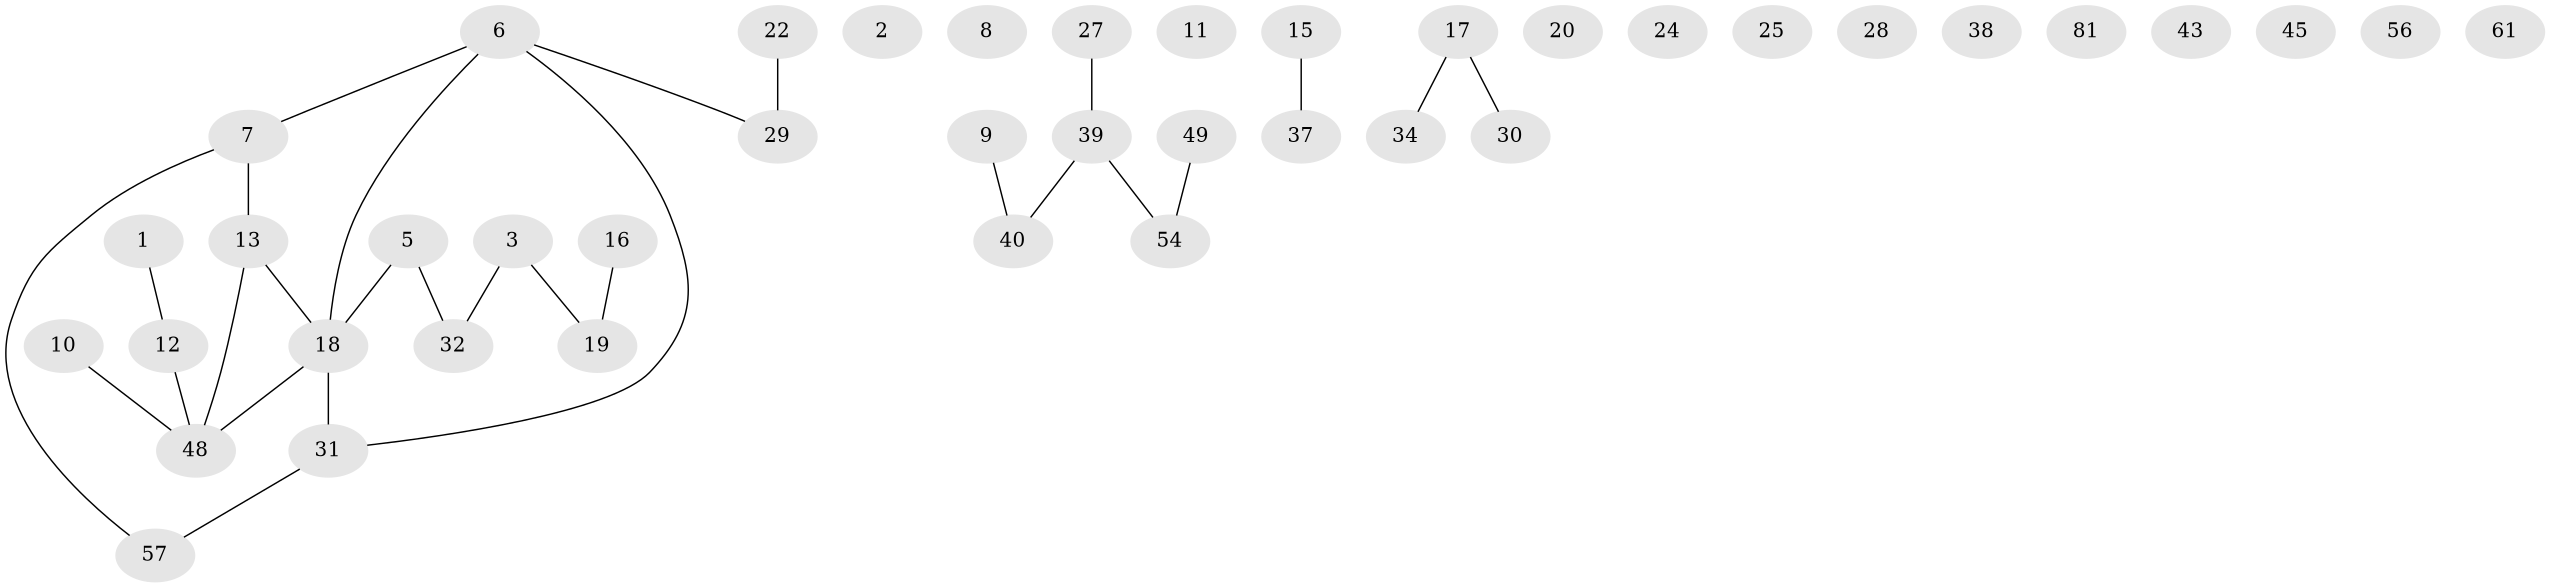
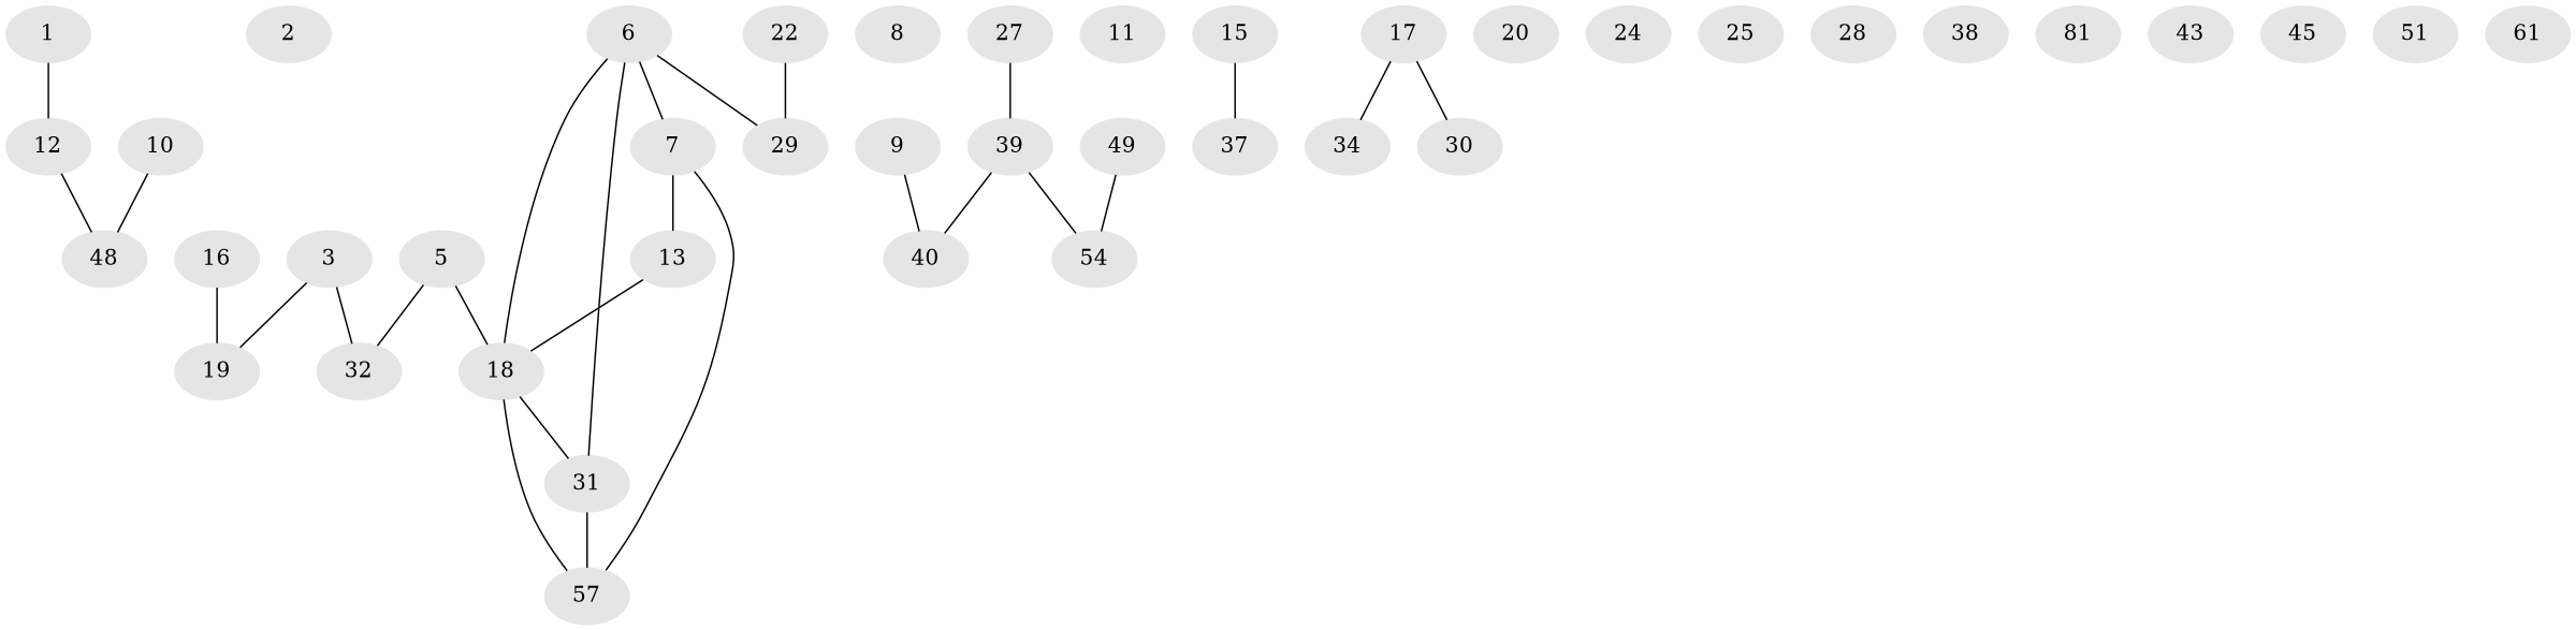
  graph {
    node [color=gray90 style=filled]
    1 [super="+46"]
    12 [super="+26"]
    48 [super="+59"]
    2
    3 [super="+62"]
    19 [super="+53"]
    32 [super="+60"]
    5 [super="+35"]
    18 [super="+42"]
    31 [super="+36"]
    6 [super="+14"]
    7 [super="+56"]
    29 [super="+30"]
    13
    57
    8
    9
    40
    10
    11
    15 [super="+58"]
    37
    16 [super="+21"]
    17 [super="+23"]
    34
    n26 [label=30]
    20
    22 [super="+44"]
    24 [super="+33"]
    25
    39 [super="+47"]
    54 [super="+55"]
    27
    28
    38
    n36 [label=81]
    43
    45
    49 [super="+52"]
-   51 [label=56]
+   51
    61
    1 -- 12 [weight=2]
    12 -- 48
    3 -- 19
    3 -- 32
    5 -- 32
    5 -- 18
-   18 -- 48
+   18 -- 57
    18 -- 31
    31 -- 57
    6 -- 18
    6 -- 31
    6 -- 7
    6 -- 29
    7 -- 13
    7 -- 57
-   13 -- 48
    13 -- 18
    9 -- 40
    10 -- 48
    15 -- 37
    16 -- 19
    17 -- 34
    17 -- n26
    22 -- 29
    39 -- 40
    39 -- 54
    27 -- 39
    49 -- 54
  }
